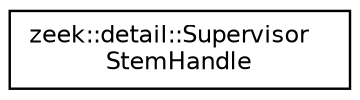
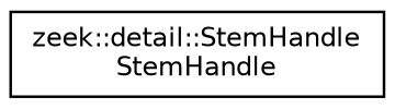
  digraph {
    rankdir=LR
-   n1 [color=black fillcolor=white fontname=Helvetica fontsize=10 height=0.2 label="zeek::detail::Supervisor\lStemHandle" shape=record style=filled width=0.4]
+   n1 [color=black fillcolor=white fontname=Helvetica fontsize=10 height=0.2 label="zeek::detail::StemHandle\lStemHandle" shape=record style=filled width=0.4]
  }
